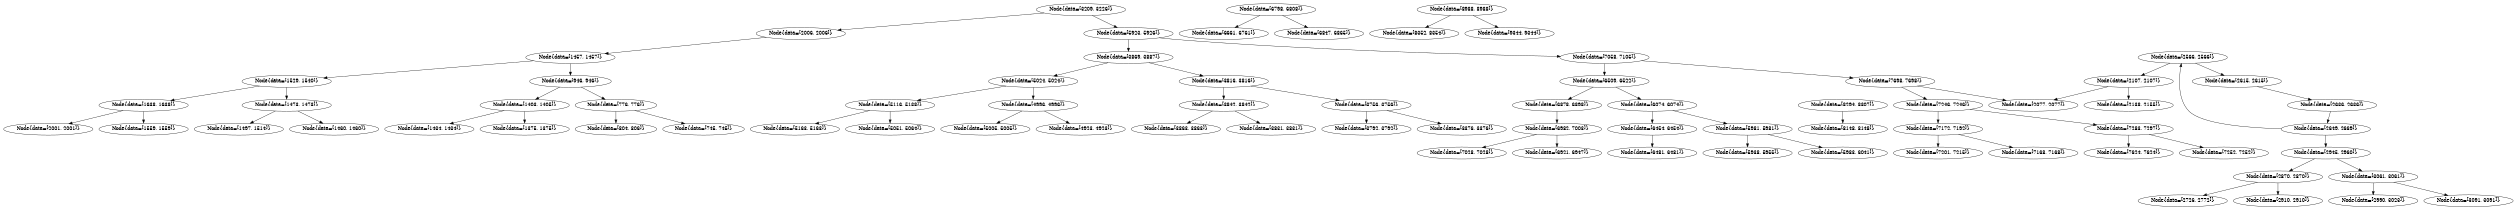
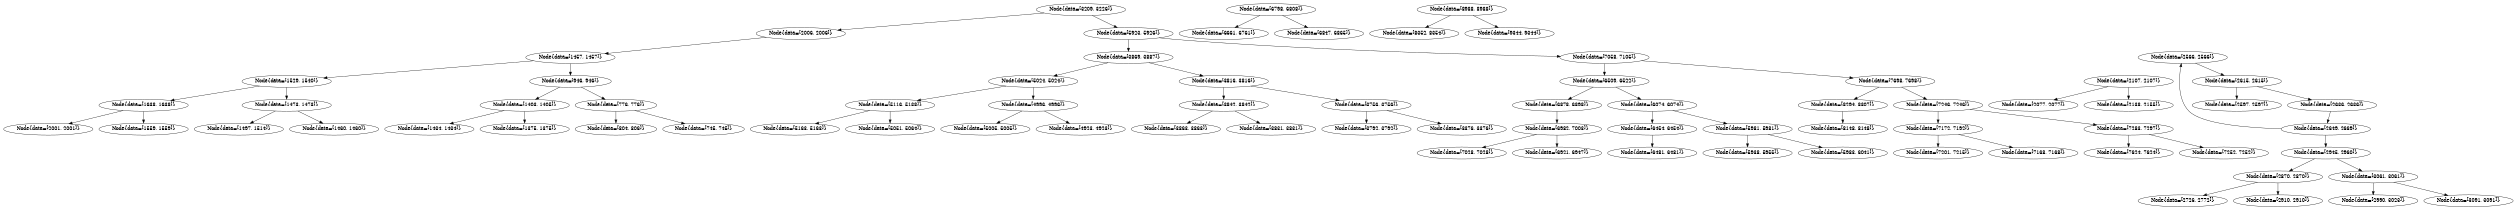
  digraph {
    n1 [label="Node{data=[3209, 3226]}"]
    n2 [label="Node{data=[2006, 2006]}"]
    n3 [label="Node{data=[5923, 5926]}"]
    n4 [label="Node{data=[1457, 1457]}"]
    n5 [label="Node{data=[3869, 3887]}"]
    n6 [label="Node{data=[7058, 7105]}"]
    n7 [label="Node{data=[946, 946]}"]
    n8 [label="Node{data=[1529, 1540]}"]
    n9 [label="Node{data=[2649, 2669]}"]
    n10 [label="Node{data=[2566, 2566]}"]
    n11 [label="Node{data=[2945, 2960]}"]
    n12 [label="Node{data=[776, 776]}"]
    n13 [label="Node{data=[1403, 1405]}"]
    n14 [label="Node{data=[1473, 1473]}"]
    n15 [label="Node{data=[1638, 1638]}"]
    n16 [label="Node{data=[745, 745]}"]
    n17 [label="Node{data=[804, 806]}"]
    n18 [label="Node{data=[1375, 1375]}"]
    n19 [label="Node{data=[1434, 1434]}"]
    n20 [label="Node{data=[1460, 1460]}"]
    n21 [label="Node{data=[1497, 1514]}"]
    n22 [label="Node{data=[1559, 1559]}"]
    n23 [label="Node{data=[2001, 2001]}"]
    n24 [label="Node{data=[2107, 2107]}"]
    n25 [label="Node{data=[2615, 2615]}"]
    n26 [label="Node{data=[2870, 2870]}"]
    n27 [label="Node{data=[3061, 3061]}"]
    n28 [label="Node{data=[2077, 2077]}"]
    n29 [label="Node{data=[2138, 2155]}"]
+   n30 [label="Node{data=[2597, 2597]}"]
    n31 [label="Node{data=[2636, 2636]}"]
    n32 [label="Node{data=[2726, 2772]}"]
    n33 [label="Node{data=[2910, 2910]}"]
    n34 [label="Node{data=[2990, 3023]}"]
    n35 [label="Node{data=[3091, 3091]}"]
    n36 [label="Node{data=[3816, 3816]}"]
    n37 [label="Node{data=[5024, 5024]}"]
    n38 [label="Node{data=[6509, 6522]}"]
    n39 [label="Node{data=[7698, 7698]}"]
    n40 [label="Node{data=[3756, 3756]}"]
    n41 [label="Node{data=[3842, 3842]}"]
    n42 [label="Node{data=[4996, 4996]}"]
    n43 [label="Node{data=[5116, 5138]}"]
    n44 [label="Node{data=[3376, 3376]}"]
    n45 [label="Node{data=[3792, 3792]}"]
    n46 [label="Node{data=[3831, 3831]}"]
    n47 [label="Node{data=[3863, 3863]}"]
    n48 [label="Node{data=[4923, 4923]}"]
    n49 [label="Node{data=[5005, 5005]}"]
    n50 [label="Node{data=[5051, 5064]}"]
    n51 [label="Node{data=[5163, 5163]}"]
    n52 [label="Node{data=[6074, 6074]}"]
    n53 [label="Node{data=[6878, 6898]}"]
    n54 [label="Node{data=[7246, 7246]}"]
    n55 [label="Node{data=[8294, 8307]}"]
    n56 [label="Node{data=[5981, 5981]}"]
    n57 [label="Node{data=[6454, 6454]}"]
    n58 [label="Node{data=[6982, 7003]}"]
    n59 [label="Node{data=[5938, 5955]}"]
    n60 [label="Node{data=[5983, 6041]}"]
    n61 [label="Node{data=[6481, 6481]}"]
    n62 [label="Node{data=[6798, 6808]}"]
    n63 [label="Node{data=[6661, 6761]}"]
    n64 [label="Node{data=[6847, 6865]}"]
    n65 [label="Node{data=[6921, 6947]}"]
    n66 [label="Node{data=[7028, 7028]}"]
    n67 [label="Node{data=[7172, 7192]}"]
    n68 [label="Node{data=[7283, 7297]}"]
    n69 [label="Node{data=[8148, 8148]}"]
    n70 [label="Node{data=[7168, 7168]}"]
    n71 [label="Node{data=[7201, 7215]}"]
    n72 [label="Node{data=[7252, 7252]}"]
    n73 [label="Node{data=[7624, 7624]}"]
    n74 [label="Node{data=[8988, 8988]}"]
    n75 [label="Node{data=[8352, 8354]}"]
    n76 [label="Node{data=[9344, 9344]}"]
    n1 -> n2
    n1 -> n3
    n2 -> n4
    n3 -> n5
    n3 -> n6
    n4 -> n7
    n4 -> n8
    n5 -> n36
    n5 -> n37
    n6 -> n38
    n6 -> n39
    n7 -> n12
    n7 -> n13
    n8 -> n14
    n8 -> n15
    n9 -> n10
    n9 -> n11
-   n10 -> n24
    n10 -> n25
    n11 -> n26
    n11 -> n27
    n12 -> n16
    n12 -> n17
    n13 -> n18
    n13 -> n19
    n14 -> n20
    n14 -> n21
    n15 -> n22
    n15 -> n23
    n24 -> n28
    n24 -> n29
+   n25 -> n30
    n25 -> n31
    n26 -> n32
    n26 -> n33
    n27 -> n34
    n27 -> n35
    n31 -> n9
    n36 -> n40
    n36 -> n41
    n37 -> n42
    n37 -> n43
    n38 -> n52
    n38 -> n53
    n39 -> n54
-   n39 -> n28
+   n39 -> n55
    n40 -> n44
    n40 -> n45
    n41 -> n46
    n41 -> n47
    n42 -> n48
    n42 -> n49
    n43 -> n50
    n43 -> n51
    n52 -> n56
    n52 -> n57
    n53 -> n58
    n54 -> n67
    n54 -> n68
    n55 -> n69
    n56 -> n59
    n56 -> n60
    n57 -> n61
    n58 -> n65
    n58 -> n66
    n62 -> n63
    n62 -> n64
    n67 -> n70
    n67 -> n71
    n68 -> n72
    n68 -> n73
    n74 -> n75
    n74 -> n76
  }
